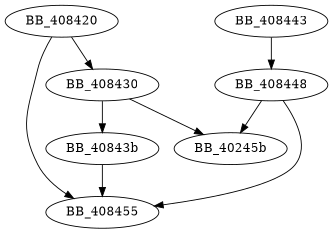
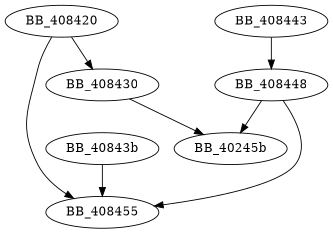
  digraph {
    BB_408420
    BB_408430
    BB_408455
    BB_40843b
    n5 [label=BB_40245b]
    BB_408443
    BB_408448
    BB_408420 -> BB_408430
    BB_408420 -> BB_408455
-   BB_408430 -> BB_40843b
    BB_408430 -> n5
    BB_40843b -> BB_408455
    BB_408443 -> BB_408448
    BB_408448 -> BB_408455
    BB_408448 -> n5
  }
